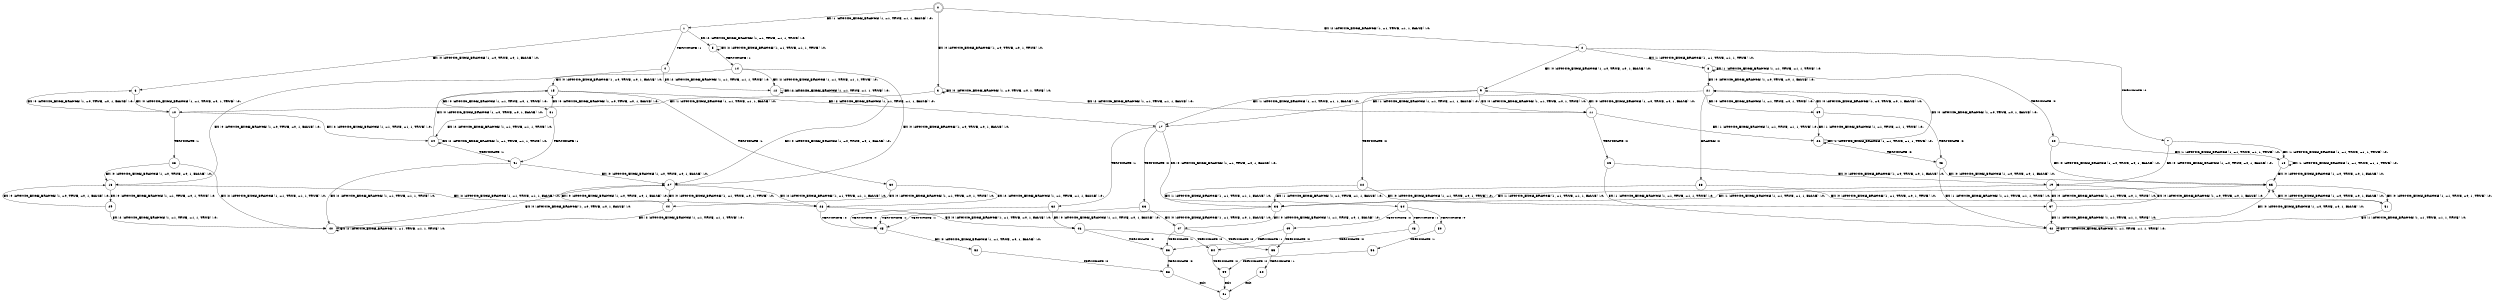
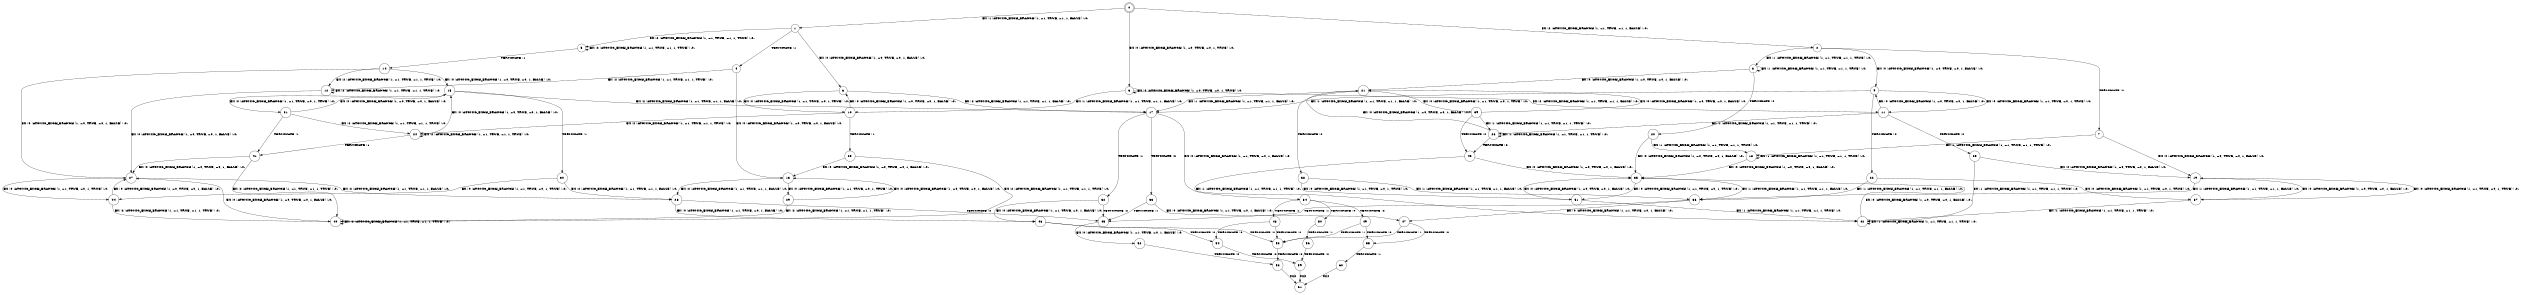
  digraph {
    fontname="DejaVu Serif"
    node [fontname="DejaVu Serif" shape=circle]
    edge [fontname="DejaVu Serif"]
    0 [peripheries=2]
    1
    2
    3
    4
    5
    6
    7
    8
    9
    10
    11
    12
    13
    14
    17
    18
    19
    20
    21
    22
    23
    24
    25
    26
    27
    28
    29
    15
    30
    31
    32
    33
    34
    35
    36
    37
    38
    39
    40
    41
    42
    43
    44
    45
    46
    47
    48
    49
    50
    51
    52
    53
    54
    55
    56
    58
    59
    60
    61
    0 -> 1 [label="EX !1 !ATOMIC_EXCH_BRANCH (1, +1, TRUE, +1, 1, FALSE) !:0:"]
    0 -> 2 [label="EX !2 !ATOMIC_EXCH_BRANCH (1, +1, TRUE, +1, 1, FALSE) !:0:"]
    0 -> 3 [label="EX !0 !ATOMIC_EXCH_BRANCH (1, +0, TRUE, +0, 1, TRUE) !:0:"]
    1 -> 4 [label="TERMINATE !1"]
    1 -> 5 [label="EX !2 !ATOMIC_EXCH_BRANCH (1, +1, TRUE, +1, 1, TRUE) !:0:"]
    1 -> 6 [label="EX !0 !ATOMIC_EXCH_BRANCH (1, +0, TRUE, +0, 1, FALSE) !:0:"]
    2 -> 7 [label="TERMINATE !2"]
    2 -> 8 [label="EX !1 !ATOMIC_EXCH_BRANCH (1, +1, TRUE, +1, 1, TRUE) !:0:"]
    2 -> 9 [label="EX !0 !ATOMIC_EXCH_BRANCH (1, +0, TRUE, +0, 1, FALSE) !:0:"]
    3 -> 3 [label="EX !0 !ATOMIC_EXCH_BRANCH (1, +0, TRUE, +0, 1, TRUE) !:0:"]
    3 -> 10 [label="EX !1 !ATOMIC_EXCH_BRANCH (1, +1, TRUE, +1, 1, FALSE) !:0:"]
    3 -> 11 [label="EX !2 !ATOMIC_EXCH_BRANCH (1, +1, TRUE, +1, 1, FALSE) !:0:"]
    4 -> 12 [label="EX !2 !ATOMIC_EXCH_BRANCH (1, +1, TRUE, +1, 1, TRUE) !:0:"]
    4 -> 13 [label="EX !0 !ATOMIC_EXCH_BRANCH (1, +0, TRUE, +0, 1, FALSE) !:0:"]
    5 -> 5 [label="EX !2 !ATOMIC_EXCH_BRANCH (1, +1, TRUE, +1, 1, TRUE) !:0:"]
    5 -> 14 [label="TERMINATE !1"]
    6 -> 10 [label="EX !0 !ATOMIC_EXCH_BRANCH (1, +1, TRUE, +0, 1, TRUE) !:0:"]
+   6 -> 17 [label="EX !2 !ATOMIC_EXCH_BRANCH (1, +1, TRUE, +1, 1, FALSE) !:0:"]
    7 -> 18 [label="EX !1 !ATOMIC_EXCH_BRANCH (1, +1, TRUE, +1, 1, TRUE) !:0:"]
    7 -> 19 [label="EX !0 !ATOMIC_EXCH_BRANCH (1, +0, TRUE, +0, 1, FALSE) !:0:"]
    8 -> 8 [label="EX !1 !ATOMIC_EXCH_BRANCH (1, +1, TRUE, +1, 1, TRUE) !:0:"]
    8 -> 20 [label="TERMINATE !2"]
    8 -> 21 [label="EX !0 !ATOMIC_EXCH_BRANCH (1, +0, TRUE, +0, 1, FALSE) !:0:"]
    9 -> 11 [label="EX !0 !ATOMIC_EXCH_BRANCH (1, +1, TRUE, +0, 1, TRUE) !:0:"]
    9 -> 17 [label="EX !1 !ATOMIC_EXCH_BRANCH (1, +1, TRUE, +1, 1, FALSE) !:0:"]
    9 -> 22 [label="TERMINATE !2"]
    10 -> 6 [label="EX !0 !ATOMIC_EXCH_BRANCH (1, +0, TRUE, +0, 1, FALSE) !:0:"]
    10 -> 23 [label="TERMINATE !1"]
    10 -> 24 [label="EX !2 !ATOMIC_EXCH_BRANCH (1, +1, TRUE, +1, 1, TRUE) !:0:"]
    11 -> 9 [label="EX !0 !ATOMIC_EXCH_BRANCH (1, +0, TRUE, +0, 1, FALSE) !:0:"]
    11 -> 25 [label="TERMINATE !2"]
    11 -> 26 [label="EX !1 !ATOMIC_EXCH_BRANCH (1, +1, TRUE, +1, 1, TRUE) !:0:"]
    12 -> 12 [label="EX !2 !ATOMIC_EXCH_BRANCH (1, +1, TRUE, +1, 1, TRUE) !:0:"]
    12 -> 27 [label="EX !0 !ATOMIC_EXCH_BRANCH (1, +0, TRUE, +0, 1, FALSE) !:0:"]
    13 -> 28 [label="EX !2 !ATOMIC_EXCH_BRANCH (1, +1, TRUE, +1, 1, FALSE) !:0:"]
    13 -> 29 [label="EX !0 !ATOMIC_EXCH_BRANCH (1, +1, TRUE, +0, 1, TRUE) !:0:"]
    14 -> 12 [label="EX !2 !ATOMIC_EXCH_BRANCH (1, +1, TRUE, +1, 1, TRUE) !:0:"]
    14 -> 27 [label="EX !0 !ATOMIC_EXCH_BRANCH (1, +0, TRUE, +0, 1, FALSE) !:0:"]
    14 -> 15 [label="EX !0 !ATOMIC_EXCH_BRANCH (1, +0, TRUE, +0, 1, FALSE) !:0:"]
    17 -> 32 [label="TERMINATE !1"]
    17 -> 33 [label="TERMINATE !2"]
    17 -> 34 [label="EX !0 !ATOMIC_EXCH_BRANCH (1, +1, TRUE, +0, 1, FALSE) !:0:"]
    18 -> 18 [label="EX !1 !ATOMIC_EXCH_BRANCH (1, +1, TRUE, +1, 1, TRUE) !:0:"]
    18 -> 35 [label="EX !0 !ATOMIC_EXCH_BRANCH (1, +0, TRUE, +0, 1, FALSE) !:0:"]
    19 -> 36 [label="EX !1 !ATOMIC_EXCH_BRANCH (1, +1, TRUE, +1, 1, FALSE) !:0:"]
    19 -> 37 [label="EX !0 !ATOMIC_EXCH_BRANCH (1, +1, TRUE, +0, 1, TRUE) !:0:"]
    20 -> 18 [label="EX !1 !ATOMIC_EXCH_BRANCH (1, +1, TRUE, +1, 1, TRUE) !:0:"]
    20 -> 35 [label="EX !0 !ATOMIC_EXCH_BRANCH (1, +0, TRUE, +0, 1, FALSE) !:0:"]
    21 -> 17 [label="EX !1 !ATOMIC_EXCH_BRANCH (1, +1, TRUE, +1, 1, FALSE) !:0:"]
-   21 -> 38 [label="BRANCH !2"]
+   21 -> 38 [label="TERMINATE !2"]
    21 -> 39 [label="EX !0 !ATOMIC_EXCH_BRANCH (1, +1, TRUE, +0, 1, TRUE) !:0:"]
    22 -> 36 [label="EX !1 !ATOMIC_EXCH_BRANCH (1, +1, TRUE, +1, 1, FALSE) !:0:"]
    22 -> 37 [label="EX !0 !ATOMIC_EXCH_BRANCH (1, +1, TRUE, +0, 1, TRUE) !:0:"]
    23 -> 13 [label="EX !0 !ATOMIC_EXCH_BRANCH (1, +0, TRUE, +0, 1, FALSE) !:0:"]
    23 -> 40 [label="EX !2 !ATOMIC_EXCH_BRANCH (1, +1, TRUE, +1, 1, TRUE) !:0:"]
    24 -> 24 [label="EX !2 !ATOMIC_EXCH_BRANCH (1, +1, TRUE, +1, 1, TRUE) !:0:"]
    24 -> 15 [label="EX !0 !ATOMIC_EXCH_BRANCH (1, +0, TRUE, +0, 1, FALSE) !:0:"]
    24 -> 41 [label="TERMINATE !1"]
    25 -> 19 [label="EX !0 !ATOMIC_EXCH_BRANCH (1, +0, TRUE, +0, 1, FALSE) !:0:"]
    25 -> 42 [label="EX !1 !ATOMIC_EXCH_BRANCH (1, +1, TRUE, +1, 1, TRUE) !:0:"]
    26 -> 21 [label="EX !0 !ATOMIC_EXCH_BRANCH (1, +0, TRUE, +0, 1, FALSE) !:0:"]
    26 -> 26 [label="EX !1 !ATOMIC_EXCH_BRANCH (1, +1, TRUE, +1, 1, TRUE) !:0:"]
    26 -> 43 [label="TERMINATE !2"]
    27 -> 28 [label="EX !2 !ATOMIC_EXCH_BRANCH (1, +1, TRUE, +1, 1, FALSE) !:0:"]
    27 -> 44 [label="EX !0 !ATOMIC_EXCH_BRANCH (1, +1, TRUE, +0, 1, TRUE) !:0:"]
    28 -> 45 [label="TERMINATE !2"]
    28 -> 46 [label="EX !0 !ATOMIC_EXCH_BRANCH (1, +1, TRUE, +0, 1, FALSE) !:0:"]
    29 -> 13 [label="EX !0 !ATOMIC_EXCH_BRANCH (1, +0, TRUE, +0, 1, FALSE) !:0:"]
    29 -> 40 [label="EX !2 !ATOMIC_EXCH_BRANCH (1, +1, TRUE, +1, 1, TRUE) !:0:"]
    15 -> 17 [label="EX !2 !ATOMIC_EXCH_BRANCH (1, +1, TRUE, +1, 1, FALSE) !:0:"]
    15 -> 30 [label="TERMINATE !1"]
    15 -> 31 [label="EX !0 !ATOMIC_EXCH_BRANCH (1, +1, TRUE, +0, 1, TRUE) !:0:"]
    30 -> 28 [label="EX !2 !ATOMIC_EXCH_BRANCH (1, +1, TRUE, +1, 1, FALSE) !:0:"]
    30 -> 44 [label="EX !0 !ATOMIC_EXCH_BRANCH (1, +1, TRUE, +0, 1, TRUE) !:0:"]
    31 -> 24 [label="EX !2 !ATOMIC_EXCH_BRANCH (1, +1, TRUE, +1, 1, TRUE) !:0:"]
    31 -> 15 [label="EX !0 !ATOMIC_EXCH_BRANCH (1, +0, TRUE, +0, 1, FALSE) !:0:"]
    31 -> 41 [label="TERMINATE !1"]
    32 -> 45 [label="TERMINATE !2"]
    32 -> 46 [label="EX !0 !ATOMIC_EXCH_BRANCH (1, +1, TRUE, +0, 1, FALSE) !:0:"]
    33 -> 45 [label="TERMINATE !1"]
    33 -> 47 [label="EX !0 !ATOMIC_EXCH_BRANCH (1, +1, TRUE, +0, 1, FALSE) !:0:"]
    34 -> 48 [label="TERMINATE !1"]
    34 -> 49 [label="TERMINATE !2"]
    34 -> 50 [label="TERMINATE !0"]
    35 -> 36 [label="EX !1 !ATOMIC_EXCH_BRANCH (1, +1, TRUE, +1, 1, FALSE) !:0:"]
    35 -> 51 [label="EX !0 !ATOMIC_EXCH_BRANCH (1, +1, TRUE, +0, 1, TRUE) !:0:"]
    36 -> 45 [label="TERMINATE !1"]
    36 -> 47 [label="EX !0 !ATOMIC_EXCH_BRANCH (1, +1, TRUE, +0, 1, FALSE) !:0:"]
    37 -> 19 [label="EX !0 !ATOMIC_EXCH_BRANCH (1, +0, TRUE, +0, 1, FALSE) !:0:"]
    37 -> 42 [label="EX !1 !ATOMIC_EXCH_BRANCH (1, +1, TRUE, +1, 1, TRUE) !:0:"]
    38 -> 36 [label="EX !1 !ATOMIC_EXCH_BRANCH (1, +1, TRUE, +1, 1, FALSE) !:0:"]
    38 -> 51 [label="EX !0 !ATOMIC_EXCH_BRANCH (1, +1, TRUE, +0, 1, TRUE) !:0:"]
    39 -> 21 [label="EX !0 !ATOMIC_EXCH_BRANCH (1, +0, TRUE, +0, 1, FALSE) !:0:"]
    39 -> 26 [label="EX !1 !ATOMIC_EXCH_BRANCH (1, +1, TRUE, +1, 1, TRUE) !:0:"]
    39 -> 43 [label="TERMINATE !2"]
    40 -> 27 [label="EX !0 !ATOMIC_EXCH_BRANCH (1, +0, TRUE, +0, 1, FALSE) !:0:"]
    40 -> 40 [label="EX !2 !ATOMIC_EXCH_BRANCH (1, +1, TRUE, +1, 1, TRUE) !:0:"]
    41 -> 27 [label="EX !0 !ATOMIC_EXCH_BRANCH (1, +0, TRUE, +0, 1, FALSE) !:0:"]
    41 -> 40 [label="EX !2 !ATOMIC_EXCH_BRANCH (1, +1, TRUE, +1, 1, TRUE) !:0:"]
    42 -> 35 [label="EX !0 !ATOMIC_EXCH_BRANCH (1, +0, TRUE, +0, 1, FALSE) !:0:"]
    42 -> 42 [label="EX !1 !ATOMIC_EXCH_BRANCH (1, +1, TRUE, +1, 1, TRUE) !:0:"]
    43 -> 35 [label="EX !0 !ATOMIC_EXCH_BRANCH (1, +0, TRUE, +0, 1, FALSE) !:0:"]
    43 -> 42 [label="EX !1 !ATOMIC_EXCH_BRANCH (1, +1, TRUE, +1, 1, TRUE) !:0:"]
    44 -> 27 [label="EX !0 !ATOMIC_EXCH_BRANCH (1, +0, TRUE, +0, 1, FALSE) !:0:"]
    44 -> 40 [label="EX !2 !ATOMIC_EXCH_BRANCH (1, +1, TRUE, +1, 1, TRUE) !:0:"]
    45 -> 52 [label="EX !0 !ATOMIC_EXCH_BRANCH (1, +1, TRUE, +0, 1, FALSE) !:0:"]
    46 -> 53 [label="TERMINATE !2"]
    46 -> 54 [label="TERMINATE !0"]
    47 -> 53 [label="TERMINATE !1"]
    47 -> 55 [label="TERMINATE !0"]
+   48 -> 53 [label="TERMINATE !2"]
    48 -> 54 [label="TERMINATE !0"]
    49 -> 53 [label="TERMINATE !1"]
    49 -> 55 [label="TERMINATE !0"]
    50 -> 56 [label="TERMINATE !1"]
    51 -> 35 [label="EX !0 !ATOMIC_EXCH_BRANCH (1, +0, TRUE, +0, 1, FALSE) !:0:"]
    51 -> 42 [label="EX !1 !ATOMIC_EXCH_BRANCH (1, +1, TRUE, +1, 1, TRUE) !:0:"]
    52 -> 58 [label="TERMINATE !0"]
    53 -> 58 [label="TERMINATE !0"]
    54 -> 59 [label="TERMINATE !2"]
    55 -> 60 [label="TERMINATE !1"]
    56 -> 59 [label="TERMINATE !2"]
    58 -> 61 [label=exit]
    59 -> 61 [label=exit]
    60 -> 61 [label=exit]
  }
